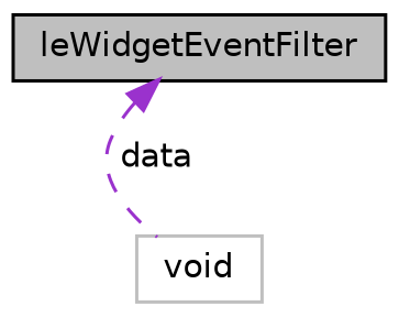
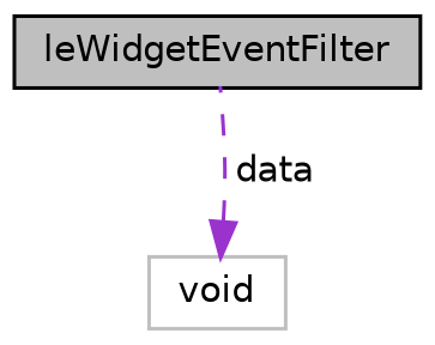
  digraph {
    node [fontname=Helvetica fontsize=10 shape=record style=filled]
    n1 [color=black fillcolor=grey75 fontcolor=black height=0.2 label=leWidgetEventFilter width=0.4]
    n2 [color=grey75 fillcolor=white height=0.2 label=void width=0.4]
-   n1 -> n2 [color=darkorchid3 dir=back fontname=Helvetica fontsize=10 label=" data" labelfontname=Helvetica labelfontsize=10 style=dashed]
+   n2 -> n1 [color=darkorchid3 dir=back fontname=Helvetica fontsize=10 label=" data" labelfontname=Helvetica labelfontsize=10 style=dashed]
  }
